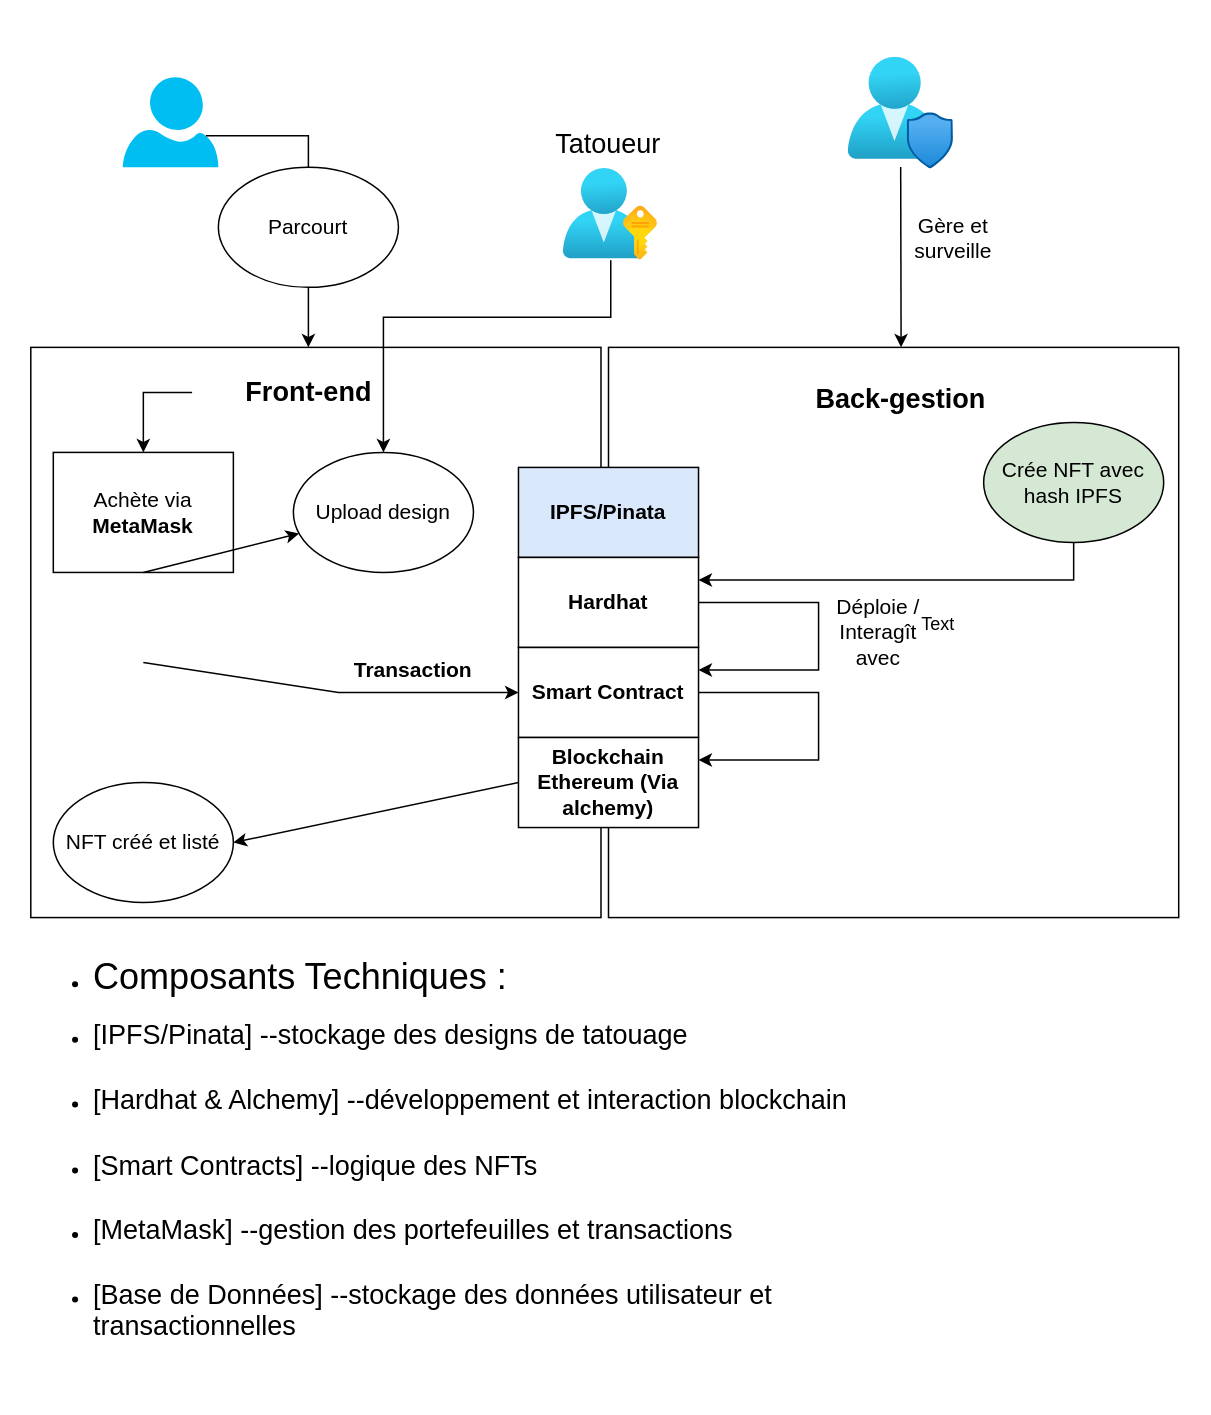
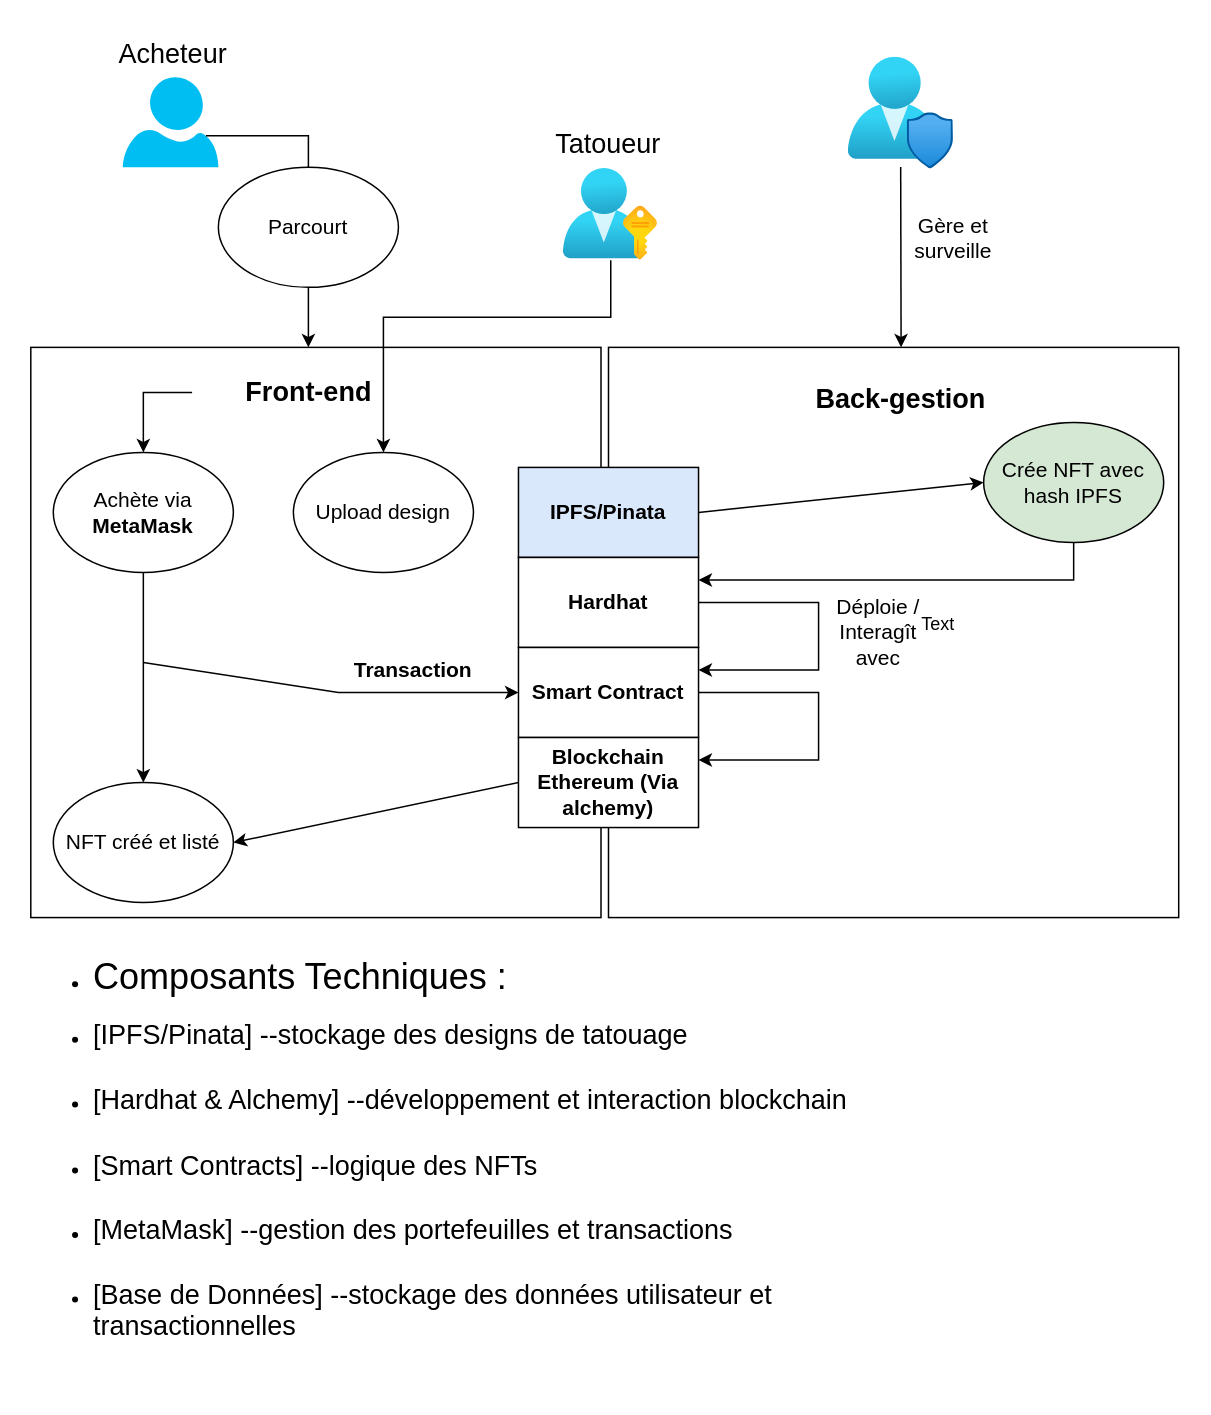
  <mxCell id="0" />
  <mxCell id="1" parent="0" />
  <mxCell id="2" value="" style="whiteSpace=wrap;html=1;aspect=fixed;" vertex="1" parent="1"><mxGeometry x="405" y="231" width="380" height="380" as="geometry" /></mxCell>
  <mxCell id="3" value="" style="whiteSpace=wrap;html=1;aspect=fixed;" vertex="1" parent="1"><mxGeometry x="20" y="231" width="380" height="380" as="geometry" /></mxCell>
  <mxCell id="4" value="&lt;font style=&quot;font-size: 18px;&quot;&gt;Tatoueur&lt;/font&gt;" style="text;html=1;strokeColor=none;fillColor=none;align=center;verticalAlign=middle;whiteSpace=wrap;rounded=0;" vertex="1" parent="1"><mxGeometry x="375" y="81" width="60" height="30" as="geometry" /></mxCell>
  <mxCell id="5" value="" style="verticalLabelPosition=bottom;html=1;verticalAlign=top;align=center;strokeColor=none;fillColor=#00BEF2;shape=mxgraph.azure.user;" vertex="1" parent="1"><mxGeometry x="81.25" y="51" width="63.75" height="60" as="geometry" /></mxCell>
+ <mxCell id="6" value="&lt;font style=&quot;font-size: 18px;&quot;&gt;Acheteur&lt;/font&gt;" style="text;html=1;strokeColor=none;fillColor=none;align=center;verticalAlign=middle;whiteSpace=wrap;rounded=0;" vertex="1" parent="1"><mxGeometry x="85" y="20" width="60" height="31" as="geometry" /></mxCell>
  <mxCell id="7" value="" style="image;aspect=fixed;html=1;points=[];align=center;fontSize=12;image=img/lib/azure2/management_governance/User_Privacy.svg;" vertex="1" parent="1"><mxGeometry x="564.94" y="37.75" width="70.12" height="74.5" as="geometry" /></mxCell>
  <mxCell id="8" style="edgeStyle=orthogonalEdgeStyle;rounded=0;orthogonalLoop=1;jettySize=auto;html=1;entryX=0.5;entryY=0;entryDx=0;entryDy=0;" edge="1" parent="1" source="9" target="12"><mxGeometry relative="1" as="geometry"><Array as="points"><mxPoint x="406" y="211" /><mxPoint x="255" y="211" /></Array></mxGeometry></mxCell>
  <mxCell id="9" value="" style="image;aspect=fixed;html=1;points=[];align=center;fontSize=12;image=img/lib/azure2/azure_stack/User_Subscriptions.svg;" vertex="1" parent="1"><mxGeometry x="375" y="112" width="62.85" height="61" as="geometry" /></mxCell>
  <mxCell id="10" value="&lt;b&gt;&lt;font style=&quot;font-size: 18px;&quot;&gt;Front-end&lt;/font&gt;&lt;/b&gt;" style="text;html=1;strokeColor=none;fillColor=none;align=center;verticalAlign=middle;whiteSpace=wrap;rounded=0;" vertex="1" parent="1"><mxGeometry x="127.5" y="231" width="155" height="60" as="geometry" /></mxCell>
  <mxCell id="11" value="&lt;font style=&quot;font-size: 18px;&quot;&gt;&lt;b&gt;Back-gestion&lt;/b&gt;&lt;/font&gt;" style="text;html=1;strokeColor=none;fillColor=none;align=center;verticalAlign=middle;whiteSpace=wrap;rounded=0;" vertex="1" parent="1"><mxGeometry x="530" y="231" width="140" height="70" as="geometry" /></mxCell>
  <mxCell id="12" value="&lt;font style=&quot;font-size: 14px;&quot;&gt;Upload design&lt;/font&gt;" style="ellipse;whiteSpace=wrap;html=1;" vertex="1" parent="1"><mxGeometry x="195" y="301" width="120" height="80" as="geometry" /></mxCell>
  <mxCell id="13" value="&lt;font style=&quot;font-size: 14px;&quot;&gt;&lt;b&gt;IPFS/Pinata&lt;/b&gt;&lt;/font&gt;" style="rounded=0;whiteSpace=wrap;html=1;fillColor=#dae8fc;" vertex="1" parent="1"><mxGeometry x="345" y="311" width="120" height="60" as="geometry" /></mxCell>
  <mxCell id="14" value="&lt;font style=&quot;font-size: 14px;&quot;&gt;Crée NFT avec hash IPFS&lt;/font&gt;" style="ellipse;whiteSpace=wrap;html=1;fillColor=#d5e8d4;" vertex="1" parent="1"><mxGeometry x="655" y="281" width="120" height="80" as="geometry" /></mxCell>
+ <mxCell id="15" value="" style="endArrow=classic;html=1;rounded=0;exitX=1;exitY=0.5;exitDx=0;exitDy=0;entryX=0;entryY=0.5;entryDx=0;entryDy=0;" edge="1" parent="1" source="13" target="14"><mxGeometry width="50" height="50" relative="1" as="geometry"><mxPoint x="495" y="341" as="sourcePoint" /><mxPoint x="545" y="291" as="targetPoint" /></mxGeometry></mxCell>
  <mxCell id="16" value="&lt;font style=&quot;font-size: 14px;&quot;&gt;&lt;b&gt;Hardhat&lt;/b&gt;&lt;/font&gt;" style="rounded=0;whiteSpace=wrap;html=1;" vertex="1" parent="1"><mxGeometry x="345" y="371" width="120" height="60" as="geometry" /></mxCell>
  <mxCell id="17" value="" style="endArrow=classic;html=1;rounded=0;exitX=0.5;exitY=1;exitDx=0;exitDy=0;entryX=1;entryY=0.25;entryDx=0;entryDy=0;" edge="1" parent="1" source="14" target="16"><mxGeometry width="50" height="50" relative="1" as="geometry"><mxPoint x="685" y="441" as="sourcePoint" /><mxPoint x="735" y="391" as="targetPoint" /><Array as="points"><mxPoint x="715" y="386" /></Array></mxGeometry></mxCell>
  <mxCell id="18" value="&lt;font style=&quot;font-size: 14px;&quot;&gt;&lt;b&gt;Smart Contract&lt;/b&gt;&lt;/font&gt;" style="rounded=0;whiteSpace=wrap;html=1;" vertex="1" parent="1"><mxGeometry x="345" y="431" width="120" height="60" as="geometry" /></mxCell>
  <mxCell id="19" value="" style="endArrow=classic;html=1;rounded=0;exitX=1;exitY=0.5;exitDx=0;exitDy=0;entryX=1;entryY=0.25;entryDx=0;entryDy=0;" edge="1" parent="1" source="16" target="18"><mxGeometry width="50" height="50" relative="1" as="geometry"><mxPoint x="555" y="511" as="sourcePoint" /><mxPoint x="605" y="461" as="targetPoint" /><Array as="points"><mxPoint x="545" y="401" /><mxPoint x="545" y="446" /></Array></mxGeometry></mxCell>
  <mxCell id="20" value="&lt;font style=&quot;font-size: 14px;&quot;&gt;Déploie / Interagît avec&lt;/font&gt;" style="text;html=1;strokeColor=none;fillColor=none;align=center;verticalAlign=middle;whiteSpace=wrap;rounded=0;" vertex="1" parent="1"><mxGeometry x="555" y="406" width="60" height="30" as="geometry" /></mxCell>
  <mxCell id="21" value="&lt;font style=&quot;font-size: 14px;&quot;&gt;&lt;b&gt;Blockchain Ethereum (Via alchemy)&lt;/b&gt;&lt;/font&gt;" style="rounded=0;whiteSpace=wrap;html=1;" vertex="1" parent="1"><mxGeometry x="345" y="491" width="120" height="60" as="geometry" /></mxCell>
  <mxCell id="22" value="" style="endArrow=classic;html=1;rounded=0;exitX=1;exitY=0.5;exitDx=0;exitDy=0;entryX=1;entryY=0.25;entryDx=0;entryDy=0;" edge="1" parent="1" source="18" target="21"><mxGeometry width="50" height="50" relative="1" as="geometry"><mxPoint x="515" y="551" as="sourcePoint" /><mxPoint x="565" y="501" as="targetPoint" /><Array as="points"><mxPoint x="545" y="461" /><mxPoint x="545" y="506" /></Array></mxGeometry></mxCell>
  <mxCell id="23" value="&lt;font style=&quot;font-size: 14px;&quot;&gt;NFT créé et listé&lt;/font&gt;" style="ellipse;whiteSpace=wrap;html=1;" vertex="1" parent="1"><mxGeometry x="35" y="521" width="120" height="80" as="geometry" /></mxCell>
  <mxCell id="24" value="" style="endArrow=classic;html=1;rounded=0;exitX=0;exitY=0.5;exitDx=0;exitDy=0;entryX=1;entryY=0.5;entryDx=0;entryDy=0;" edge="1" parent="1" source="21" target="23"><mxGeometry width="50" height="50" relative="1" as="geometry"><mxPoint x="275" y="591" as="sourcePoint" /><mxPoint x="325" y="541" as="targetPoint" /></mxGeometry></mxCell>
  <mxCell id="25" value="" style="endArrow=classic;html=1;rounded=0;exitX=0.5;exitY=1;exitDx=0;exitDy=0;entryX=0.5;entryY=0;entryDx=0;entryDy=0;" edge="1" parent="1" source="26" target="10"><mxGeometry width="50" height="50" relative="1" as="geometry"><mxPoint x="305" y="91" as="sourcePoint" /><mxPoint x="355" y="41" as="targetPoint" /></mxGeometry></mxCell>
  <mxCell id="26" value="" style="ellipse;whiteSpace=wrap;html=1;" vertex="1" parent="1"><mxGeometry x="145" y="111" width="120" height="80" as="geometry" /></mxCell>
  <mxCell id="27" value="" style="endArrow=none;html=1;rounded=0;exitX=0.87;exitY=0.65;exitDx=0;exitDy=0;exitPerimeter=0;entryX=0.5;entryY=0;entryDx=0;entryDy=0;" edge="1" parent="1" source="5" target="26"><mxGeometry width="50" height="50" relative="1" as="geometry"><mxPoint x="165" y="93.75" as="sourcePoint" /><mxPoint x="215" y="43.75" as="targetPoint" /><Array as="points"><mxPoint x="205" y="90" /></Array></mxGeometry></mxCell>
  <mxCell id="28" value="&lt;font style=&quot;font-size: 14px;&quot;&gt;Parcourt&lt;/font&gt;" style="text;html=1;strokeColor=none;fillColor=none;align=center;verticalAlign=middle;whiteSpace=wrap;rounded=0;" vertex="1" parent="1"><mxGeometry x="175" y="136" width="60" height="30" as="geometry" /></mxCell>
- <mxCell id="29" value="&lt;font style=&quot;font-size: 14px;&quot;&gt;Achète via &lt;b&gt;MetaMask&lt;/b&gt;&lt;/font&gt;" style="whiteSpace=wrap;html=1;rounded=0;" vertex="1" parent="1"><mxGeometry x="35" y="301" width="120" height="80" as="geometry" /></mxCell>
- <mxCell id="30" value="" style="endArrow=classic;html=1;rounded=0;exitX=0.5;exitY=1;exitDx=0;exitDy=0;" edge="1" parent="1" source="29" target="12"><mxGeometry width="50" height="50" relative="1" as="geometry"><mxPoint x="95" y="471" as="sourcePoint" /><mxPoint x="145" y="421" as="targetPoint" /></mxGeometry></mxCell>
+ <mxCell id="29" value="&lt;font style=&quot;font-size: 14px;&quot;&gt;Achète via &lt;b&gt;MetaMask&lt;/b&gt;&lt;/font&gt;" style="ellipse;whiteSpace=wrap;html=1;" vertex="1" parent="1"><mxGeometry x="35" y="301" width="120" height="80" as="geometry" /></mxCell>
+ <mxCell id="30" value="" style="endArrow=classic;html=1;rounded=0;exitX=0.5;exitY=1;exitDx=0;exitDy=0;entryX=0.5;entryY=0;entryDx=0;entryDy=0;" edge="1" parent="1" source="29" target="23"><mxGeometry width="50" height="50" relative="1" as="geometry"><mxPoint x="95" y="471" as="sourcePoint" /><mxPoint x="145" y="421" as="targetPoint" /></mxGeometry></mxCell>
  <mxCell id="31" value="" style="endArrow=classic;html=1;rounded=0;exitX=0;exitY=0.5;exitDx=0;exitDy=0;entryX=0.5;entryY=0;entryDx=0;entryDy=0;" edge="1" parent="1" source="10" target="29"><mxGeometry width="50" height="50" relative="1" as="geometry"><mxPoint x="75" y="301" as="sourcePoint" /><mxPoint x="125" y="251" as="targetPoint" /><Array as="points"><mxPoint x="95" y="261" /></Array></mxGeometry></mxCell>
  <mxCell id="32" value="" style="endArrow=classic;html=1;rounded=0;entryX=0;entryY=0.5;entryDx=0;entryDy=0;" edge="1" parent="1" target="18"><mxGeometry width="50" height="50" relative="1" as="geometry"><mxPoint x="95" y="441" as="sourcePoint" /><mxPoint x="165" y="401" as="targetPoint" /><Array as="points"><mxPoint x="225" y="461" /></Array></mxGeometry></mxCell>
  <mxCell id="33" value="Text" style="text;html=1;strokeColor=none;fillColor=none;align=center;verticalAlign=middle;whiteSpace=wrap;rounded=0;" vertex="1" parent="1"><mxGeometry x="595" y="401" width="60" height="30" as="geometry" /></mxCell>
  <mxCell id="34" value="&lt;font style=&quot;font-size: 14px;&quot;&gt;&lt;b&gt;Transaction&lt;/b&gt;&lt;/font&gt;" style="text;html=1;strokeColor=none;fillColor=none;align=center;verticalAlign=middle;whiteSpace=wrap;rounded=0;" vertex="1" parent="1"><mxGeometry x="245" y="431" width="60" height="30" as="geometry" /></mxCell>
  <mxCell id="35" value="" style="endArrow=classic;html=1;rounded=0;entryX=0.5;entryY=0;entryDx=0;entryDy=0;exitX=0.496;exitY=0.981;exitDx=0;exitDy=0;exitPerimeter=0;" edge="1" parent="1" source="7" target="11"><mxGeometry width="50" height="50" relative="1" as="geometry"><mxPoint x="600" y="141" as="sourcePoint" /><mxPoint x="665" y="151" as="targetPoint" /></mxGeometry></mxCell>
  <mxCell id="36" value="&lt;font style=&quot;font-size: 14px;&quot;&gt;Gère et surveille&lt;/font&gt;" style="text;html=1;strokeColor=none;fillColor=none;align=center;verticalAlign=middle;whiteSpace=wrap;rounded=0;" vertex="1" parent="1"><mxGeometry x="605" y="143" width="60" height="30" as="geometry" /></mxCell>
  <mxCell id="37" value="&lt;ul&gt;&lt;li&gt;&lt;font style=&quot;&quot;&gt;&lt;font style=&quot;font-size: 24px;&quot;&gt;Composants Techniques :&lt;br&gt;&lt;/font&gt;&lt;br&gt;&lt;/font&gt;&lt;/li&gt;&lt;li&gt;&lt;font style=&quot;font-size: 18px;&quot;&gt;[IPFS/Pinata] --stockage des designs de tatouage&lt;br&gt;&lt;br&gt;&lt;/font&gt;&lt;/li&gt;&lt;li&gt;&lt;font style=&quot;font-size: 18px;&quot;&gt;[Hardhat &amp;amp; Alchemy] --développement et interaction blockchain&lt;br&gt;&lt;br&gt;&lt;/font&gt;&lt;/li&gt;&lt;li&gt;&lt;font style=&quot;font-size: 18px;&quot;&gt;[Smart Contracts] --logique des NFTs&lt;br&gt;&lt;br&gt;&lt;/font&gt;&lt;/li&gt;&lt;li&gt;&lt;font style=&quot;font-size: 18px;&quot;&gt;[MetaMask] --gestion des portefeuilles et transactions&lt;br&gt;&lt;br&gt;&lt;/font&gt;&lt;/li&gt;&lt;li&gt;&lt;font style=&quot;font-size: 18px;&quot;&gt;[Base de Données] --stockage des données utilisateur et transactionnelles&lt;/font&gt;&lt;br&gt;&lt;/li&gt;&lt;/ul&gt;" style="text;strokeColor=none;fillColor=none;html=1;whiteSpace=wrap;verticalAlign=middle;overflow=hidden;" vertex="1" parent="1"><mxGeometry x="20" y="611" width="545" height="310" as="geometry" /></mxCell>
